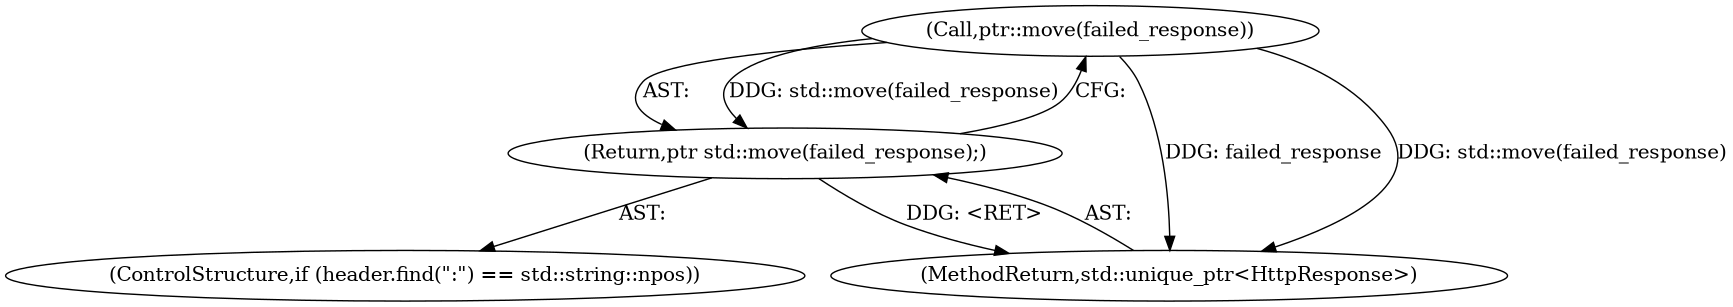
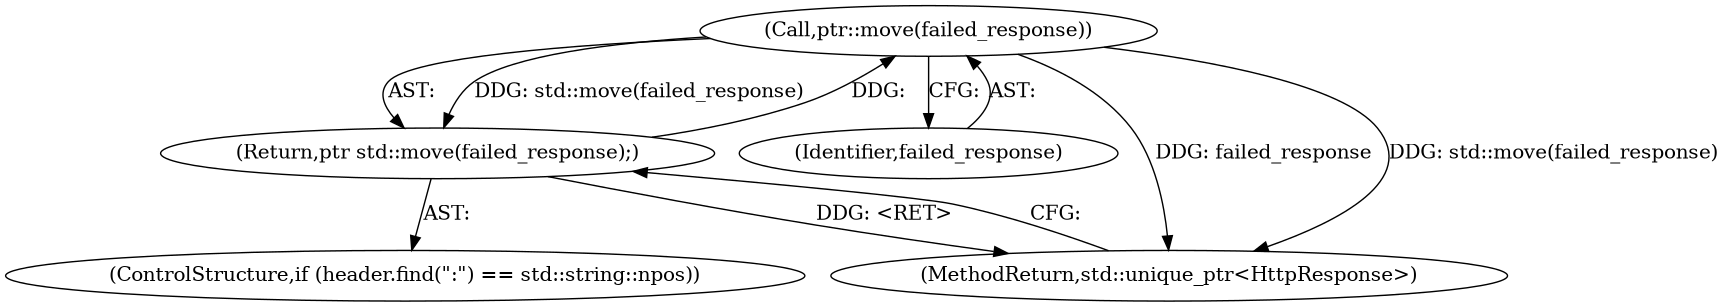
  digraph {
    n1 [label="(Call,ptr::move(failed_response))"]
    n2 [label="(Return,ptr std::move(failed_response);)"]
+   n3 [label="(Identifier,failed_response)"]
    n4 [label="(MethodReturn,std::unique_ptr<HttpResponse>)"]
    n5 [label="(ControlStructure,if (header.find(\":\") == std::string::npos))"]
    n1 -> n2 [label="AST: "]
    n1 -> n2 [label="DDG: std::move(failed_response)"]
+   n1 -> n3 [label="CFG: "]
    n1 -> n4 [label="DDG: failed_response"]
    n1 -> n4 [label="DDG: std::move(failed_response)"]
-   n2 -> n1 [label="CFG: "]
+   n2 -> n1 [label="DDG: "]
    n2 -> n4 [label="DDG: <RET>"]
    n2 -> n5 [label="AST: "]
-   n4 -> n2 [label="AST: "]
+   n3 -> n1 [label="AST: "]
+   n4 -> n2 [label="CFG: "]
  }
